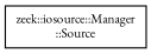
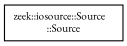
  digraph {
    rankdir=LR
    fontname="EB Garamond"
-   n1 [color=black fillcolor=white fontname="EB Garamond" fontsize=10 height=0.2 label="zeek::iosource::Manager\l::Source" shape=record style=filled width=0.4]
+   n1 [color=black fillcolor=white fontname="EB Garamond" fontsize=10 height=0.2 label="zeek::iosource::Source\l::Source" shape=record style=filled width=0.4]
  }
